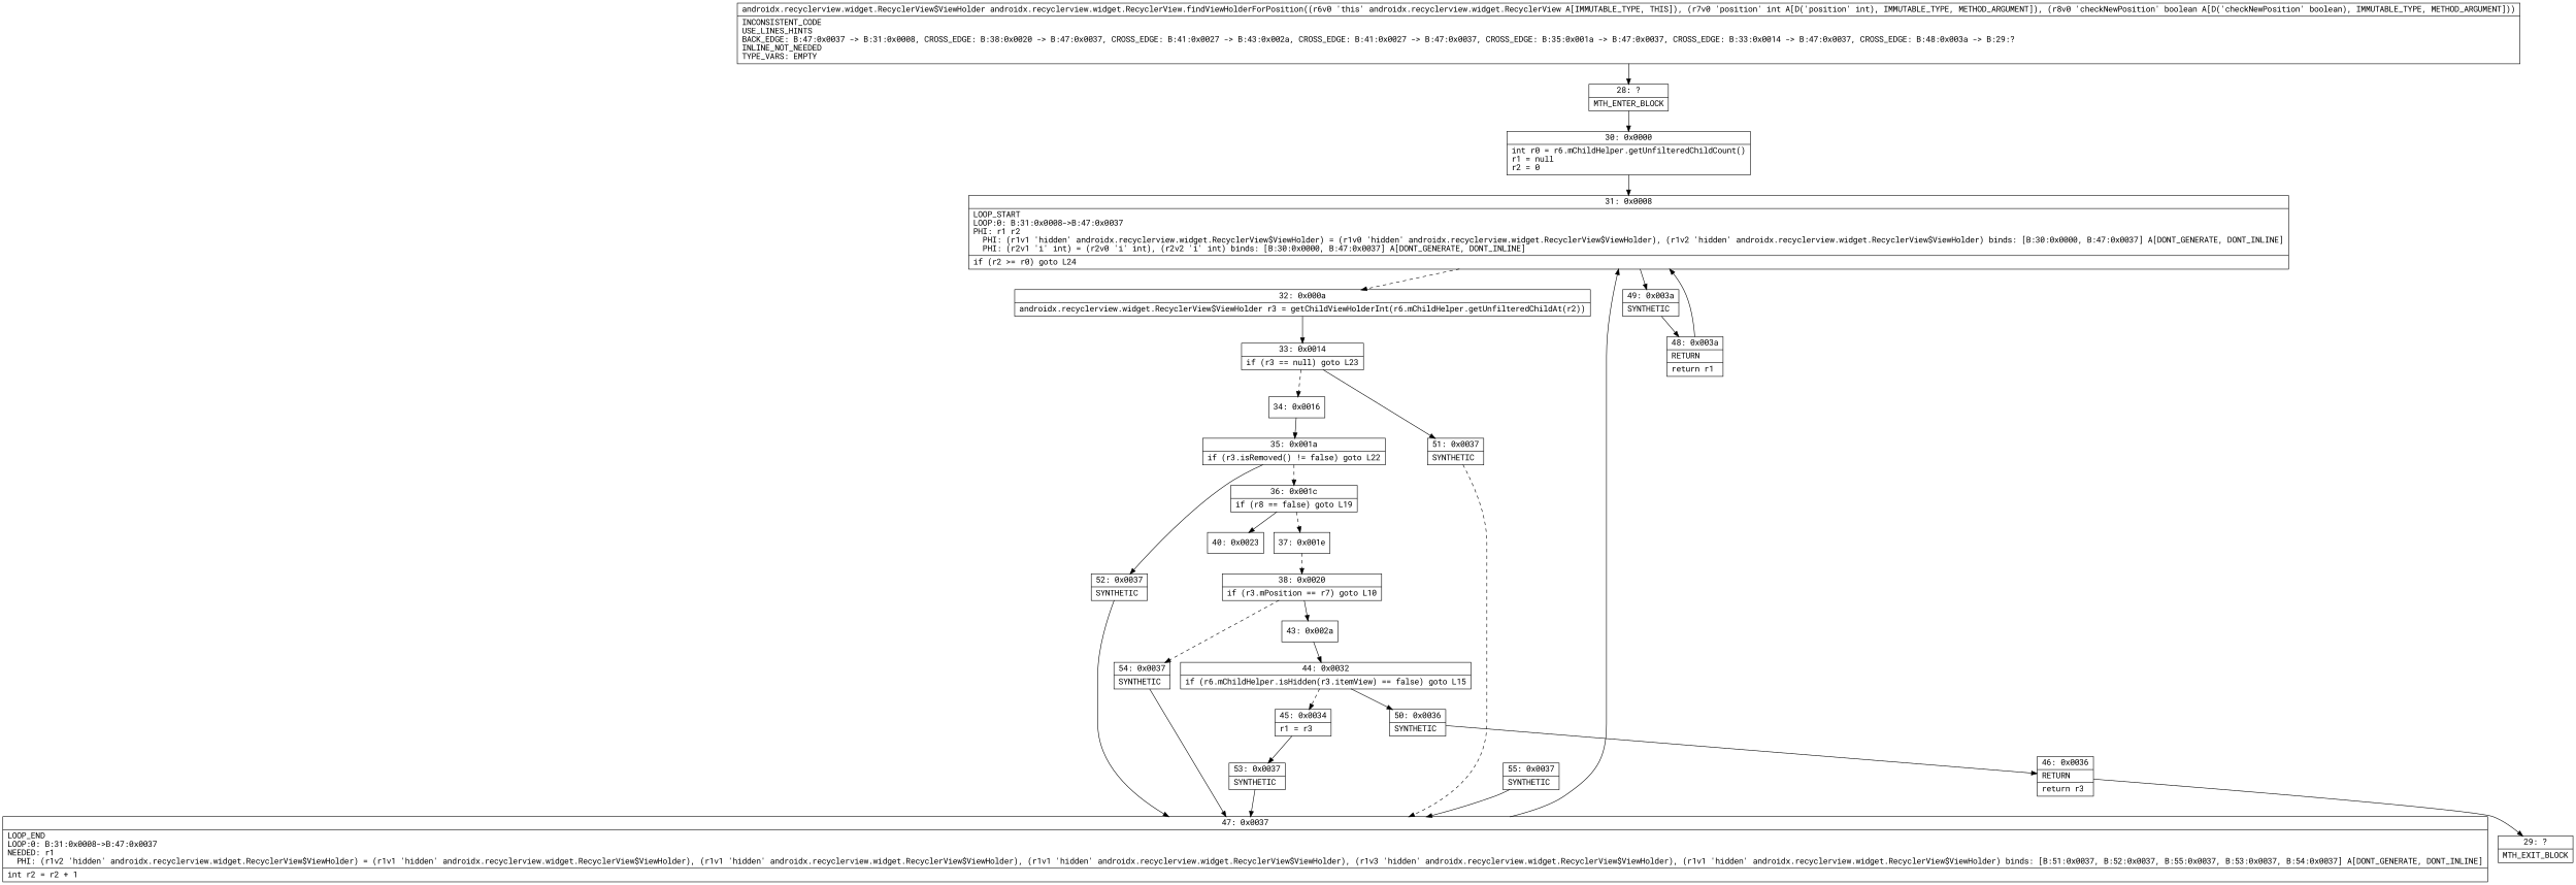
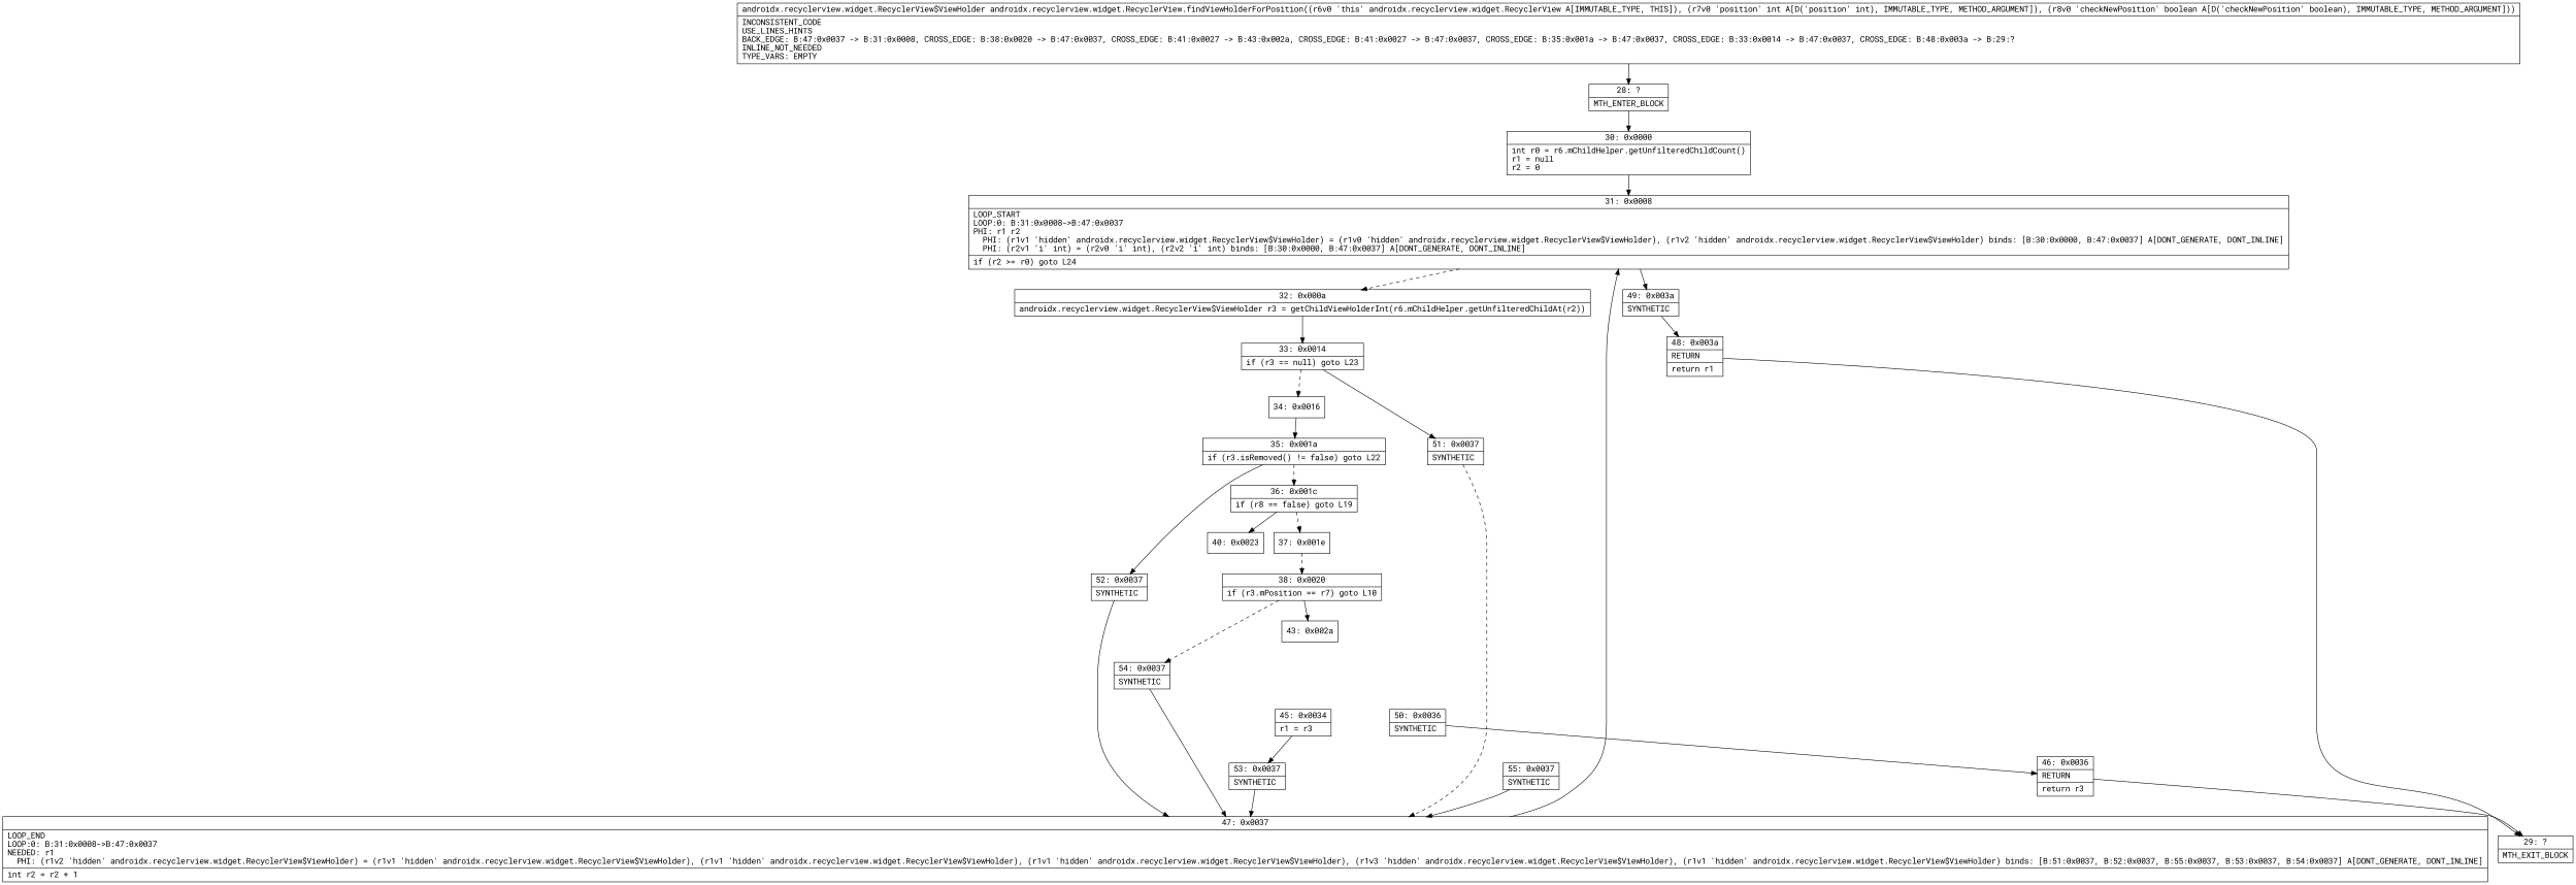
  digraph {
    fontname="Roboto Mono"
    node [fontname="Roboto Mono" shape=record]
    edge [fontname="Roboto Mono"]
    n1 [label="{28\:\ ?|MTH_ENTER_BLOCK\l}"]
    n2 [label="{30\:\ 0x0000|int r0 = r6.mChildHelper.getUnfilteredChildCount()\lr1 = null\lr2 = 0\l}"]
    n3 [label="{31\:\ 0x0008|LOOP_START\lLOOP:0: B:31:0x0008\-\>B:47:0x0037\lPHI: r1 r2 \l  PHI: (r1v1 'hidden' androidx.recyclerview.widget.RecyclerView$ViewHolder) = (r1v0 'hidden' androidx.recyclerview.widget.RecyclerView$ViewHolder), (r1v2 'hidden' androidx.recyclerview.widget.RecyclerView$ViewHolder) binds: [B:30:0x0000, B:47:0x0037] A[DONT_GENERATE, DONT_INLINE]\l  PHI: (r2v1 'i' int) = (r2v0 'i' int), (r2v2 'i' int) binds: [B:30:0x0000, B:47:0x0037] A[DONT_GENERATE, DONT_INLINE]\l|if (r2 \>= r0) goto L24\l}"]
    n4 [label="{32\:\ 0x000a|androidx.recyclerview.widget.RecyclerView$ViewHolder r3 = getChildViewHolderInt(r6.mChildHelper.getUnfilteredChildAt(r2))\l}"]
    n5 [label="{49\:\ 0x003a|SYNTHETIC\l}"]
    n6 [label="{33\:\ 0x0014|if (r3 == null) goto L23\l}"]
    n7 [label="{48\:\ 0x003a|RETURN\l|return r1\l}"]
    n8 [label="{34\:\ 0x0016}"]
    n9 [label="{51\:\ 0x0037|SYNTHETIC\l}"]
    n10 [label="{35\:\ 0x001a|if (r3.isRemoved() != false) goto L22\l}"]
    n11 [label="{47\:\ 0x0037|LOOP_END\lLOOP:0: B:31:0x0008\-\>B:47:0x0037\lNEEDED: r1 \l  PHI: (r1v2 'hidden' androidx.recyclerview.widget.RecyclerView$ViewHolder) = (r1v1 'hidden' androidx.recyclerview.widget.RecyclerView$ViewHolder), (r1v1 'hidden' androidx.recyclerview.widget.RecyclerView$ViewHolder), (r1v1 'hidden' androidx.recyclerview.widget.RecyclerView$ViewHolder), (r1v3 'hidden' androidx.recyclerview.widget.RecyclerView$ViewHolder), (r1v1 'hidden' androidx.recyclerview.widget.RecyclerView$ViewHolder) binds: [B:51:0x0037, B:52:0x0037, B:55:0x0037, B:53:0x0037, B:54:0x0037] A[DONT_GENERATE, DONT_INLINE]\l|int r2 = r2 + 1\l}"]
    n12 [label="{36\:\ 0x001c|if (r8 == false) goto L19\l}"]
    n13 [label="{52\:\ 0x0037|SYNTHETIC\l}"]
    n14 [label="{37\:\ 0x001e}"]
    n15 [label="{40\:\ 0x0023}"]
    n16 [label="{38\:\ 0x0020|if (r3.mPosition == r7) goto L10\l}"]
    n17 [label="{43\:\ 0x002a}"]
    n18 [label="{54\:\ 0x0037|SYNTHETIC\l}"]
-   n19 [label="{44\:\ 0x0032|if (r6.mChildHelper.isHidden(r3.itemView) == false) goto L15\l}"]
    n20 [label="{45\:\ 0x0034|r1 = r3\l}"]
    n21 [label="{50\:\ 0x0036|SYNTHETIC\l}"]
    n22 [label="{53\:\ 0x0037|SYNTHETIC\l}"]
    n23 [label="{46\:\ 0x0036|RETURN\l|return r3\l}"]
    n24 [label="{29\:\ ?|MTH_EXIT_BLOCK\l}"]
    n25 [label="{55\:\ 0x0037|SYNTHETIC\l}"]
    n26 [label="{androidx.recyclerview.widget.RecyclerView$ViewHolder androidx.recyclerview.widget.RecyclerView.findViewHolderForPosition((r6v0 'this' androidx.recyclerview.widget.RecyclerView A[IMMUTABLE_TYPE, THIS]), (r7v0 'position' int A[D('position' int), IMMUTABLE_TYPE, METHOD_ARGUMENT]), (r8v0 'checkNewPosition' boolean A[D('checkNewPosition' boolean), IMMUTABLE_TYPE, METHOD_ARGUMENT]))  | INCONSISTENT_CODE\lUSE_LINES_HINTS\lBACK_EDGE: B:47:0x0037 \-\> B:31:0x0008, CROSS_EDGE: B:38:0x0020 \-\> B:47:0x0037, CROSS_EDGE: B:41:0x0027 \-\> B:43:0x002a, CROSS_EDGE: B:41:0x0027 \-\> B:47:0x0037, CROSS_EDGE: B:35:0x001a \-\> B:47:0x0037, CROSS_EDGE: B:33:0x0014 \-\> B:47:0x0037, CROSS_EDGE: B:48:0x003a \-\> B:29:?\lINLINE_NOT_NEEDED\lTYPE_VARS: EMPTY\l}"]
    n1 -> n2
    n2 -> n3
    n3 -> n4 [style=dashed]
    n3 -> n5
    n4 -> n6
    n5 -> n7
    n6 -> n8 [style=dashed]
    n6 -> n9
-   n7 -> n3
+   n7 -> n24
    n8 -> n10
    n9 -> n11 [style=dashed]
    n10 -> n12 [style=dashed]
    n10 -> n13
    n11 -> n3
    n12 -> n14 [style=dashed]
    n12 -> n15
    n13 -> n11
    n14 -> n16 [style=dashed]
    n16 -> n17
    n16 -> n18 [style=dashed]
-   n17 -> n19
    n18 -> n11
-   n19 -> n20 [style=dashed]
-   n19 -> n21
    n20 -> n22
    n21 -> n23
    n22 -> n11
    n23 -> n24
    n25 -> n11
    n26 -> n1
  }
